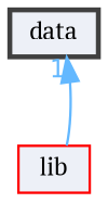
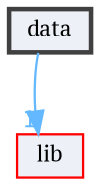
  digraph {
    compound=true
    fontname="PT Serif"
    node [fillcolor="#edf0f7" fontname="PT Serif" fontsize=10 shape=box]
    n1 [color=grey25 height=0.2 label=data style="filled,bold" width=0.4]
    n2 [color=red height=0.2 label=lib style=filled width=0.4]
-   n2 -> n1 [color=steelblue1 fontcolor=steelblue1 fontname="PT Serif" fontsize=10 headlabel=1 labeldistance=1.5 labelfontname=Helvetica labelfontsize=10]
+   n1 -> n2 [color=steelblue1 fontcolor=steelblue1 fontname="PT Serif" fontsize=10 headlabel=1 labeldistance=1.5 labelfontname=Helvetica labelfontsize=10]
  }
